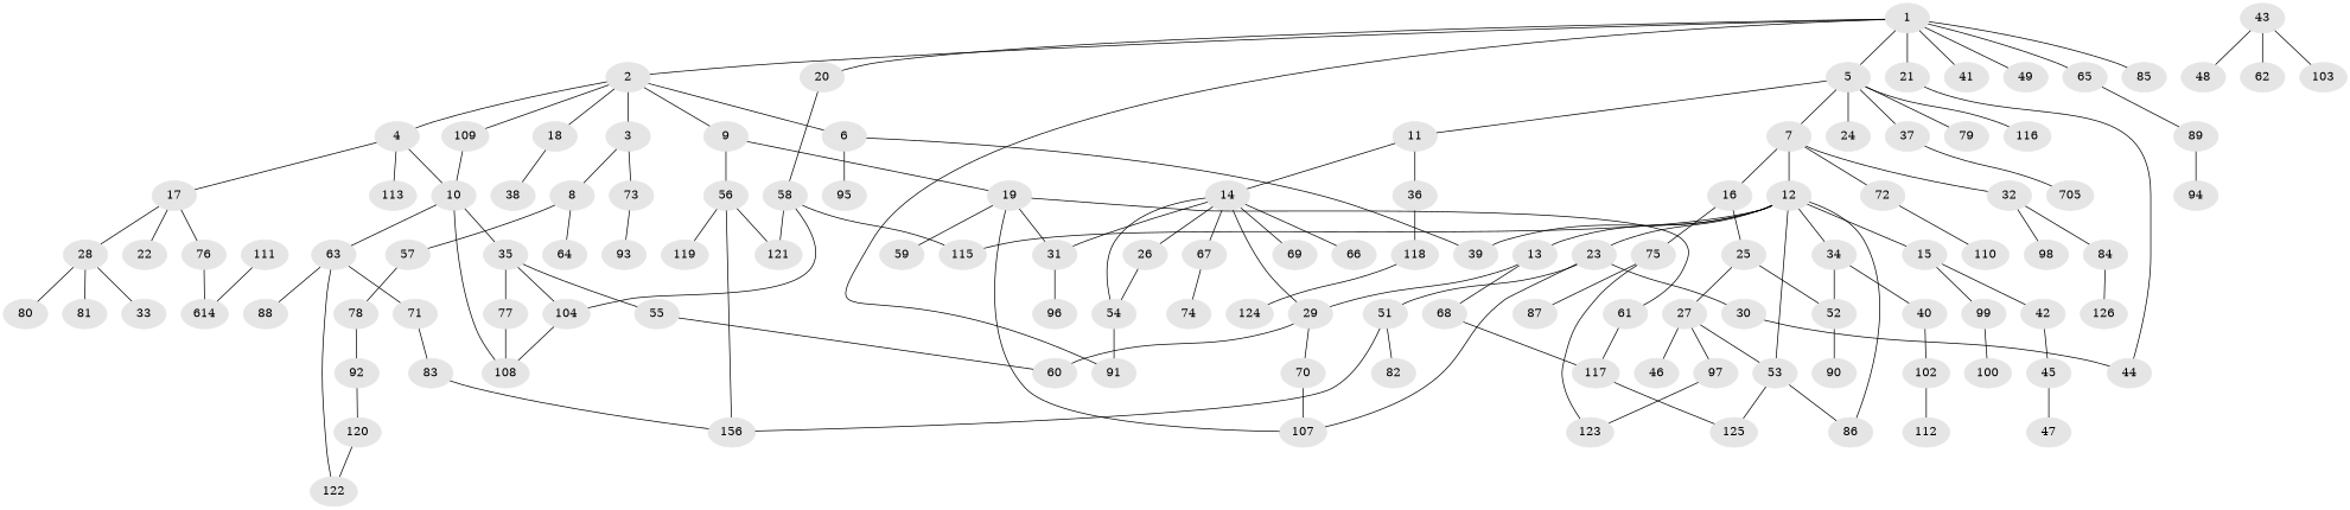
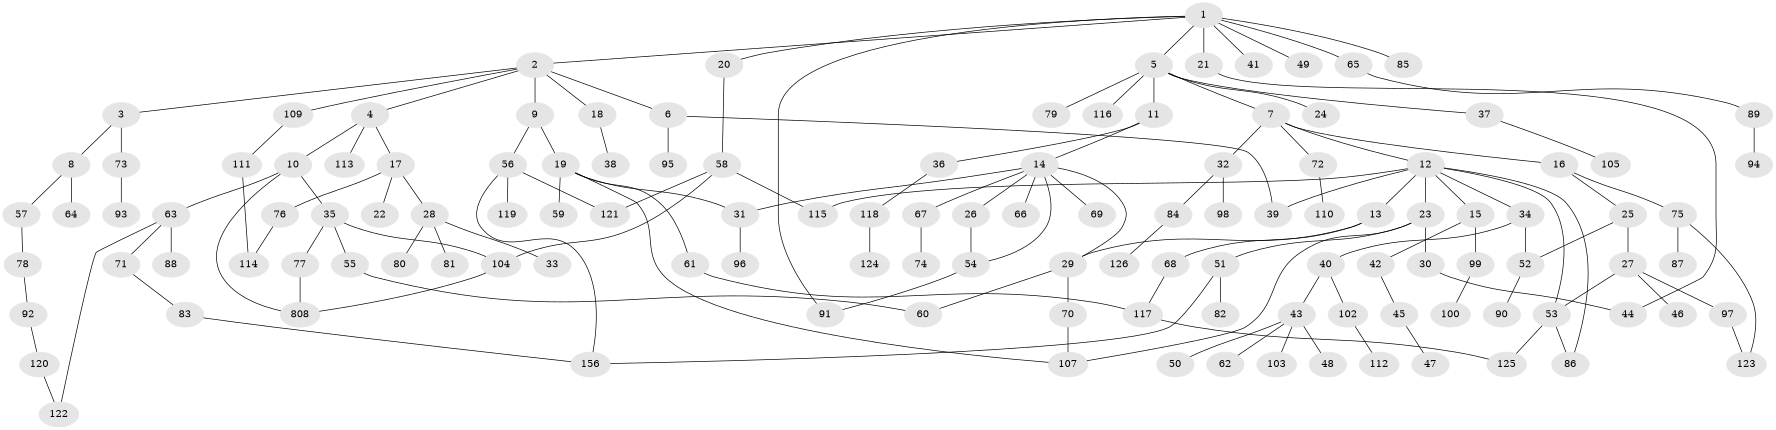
  graph {
    node [color=gray90 style=filled]
    1
    2
    5
    20
    21
    41
    49
    65
    85
    91
    3
    4
    6
    9
    18
    109
    7
    11
    24
    37
    79
    116
    58
    44
    89
    8
    73
    10
    17
    113
    39
    95
    19
    56
    38
    111
    57
    64
    93
    35
    63
-   108
+   108 [label=808]
    22
    28
    76
    12
    16
    32
    72
    14
    36
-   105 [label=705]
+   105
    13
    15
    23
    34
    53
    86
    115
    25
    75
    84
    98
    110
    78
    31
    59
    61
    107
    n70 [label=156]
    119
    121
    55
    77
    104
    71
    88
    122
    29
    26
    54
    66
    67
    69
    118
    68
    42
    99
    30
    51
    52
    40
    125
    60
    70
    117
    96
    74
    45
    100
    27
    87
    123
    33
    80
    81
-   114 [label=614]
+   114
    82
    46
    97
    90
    126
    43
    102
    124
    48
+   50
    62
    103
    112
    47
    92
    83
    94
    120
    1 -- 2
    1 -- 5
    1 -- 20
    1 -- 21
    1 -- 41
    1 -- 49
    1 -- 65
    1 -- 85
    1 -- 91
    2 -- 3
    2 -- 4
    2 -- 6
    2 -- 9
    2 -- 18
    2 -- 109
    5 -- 7
    5 -- 11
    5 -- 24
    5 -- 37
    5 -- 79
    5 -- 116
    20 -- 58
    21 -- 44
    65 -- 89
    3 -- 8
    3 -- 73
    4 -- 10
    4 -- 17
    4 -- 113
    6 -- 39
    6 -- 95
    9 -- 19
    9 -- 56
    18 -- 38
-   109 -- 10
+   109 -- 111
    7 -- 12
    7 -- 16
    7 -- 32
    7 -- 72
    11 -- 14
    11 -- 36
    37 -- 105
    58 -- 115
    58 -- 121
    58 -- 104
    89 -- 94
    8 -- 57
    8 -- 64
    73 -- 93
    10 -- 35
    10 -- 63
    10 -- 108
    17 -- 22
    17 -- 28
    17 -- 76
    19 -- 31
    19 -- 59
    19 -- 61
    19 -- 107
    56 -- n70
    56 -- 119
    56 -- 121
    111 -- 114
    57 -- 78
    35 -- 55
    35 -- 77
    35 -- 104
    63 -- 71
    63 -- 88
    63 -- 122
    28 -- 33
    28 -- 80
    28 -- 81
    76 -- 114
    12 -- 39
    12 -- 13
    12 -- 15
    12 -- 23
    12 -- 34
    12 -- 53
    12 -- 86
    12 -- 115
    16 -- 25
    16 -- 75
    32 -- 84
    32 -- 98
    72 -- 110
    14 -- 31
    14 -- 29
    14 -- 26
    14 -- 54
    14 -- 66
    14 -- 67
    14 -- 69
    36 -- 118
    13 -- 29
    13 -- 68
    15 -- 42
    15 -- 99
    23 -- 107
    23 -- 30
    23 -- 51
    34 -- 52
    34 -- 40
    53 -- 86
    53 -- 125
    25 -- 52
    25 -- 27
    75 -- 87
    75 -- 123
    84 -- 126
    78 -- 92
    31 -- 96
    61 -- 117
    55 -- 60
    77 -- 108
    104 -- 108
    71 -- 83
    29 -- 60
    29 -- 70
    26 -- 54
    54 -- 91
    67 -- 74
    118 -- 124
    68 -- 117
    42 -- 45
    99 -- 100
    30 -- 44
    51 -- n70
    51 -- 82
    52 -- 90
+   40 -- 43
    40 -- 102
    70 -- 107
    117 -- 125
    45 -- 47
    27 -- 53
    27 -- 46
    27 -- 97
    97 -- 123
    43 -- 48
+   43 -- 50
    43 -- 62
    43 -- 103
    102 -- 112
    92 -- 120
    83 -- n70
    120 -- 122
  }
